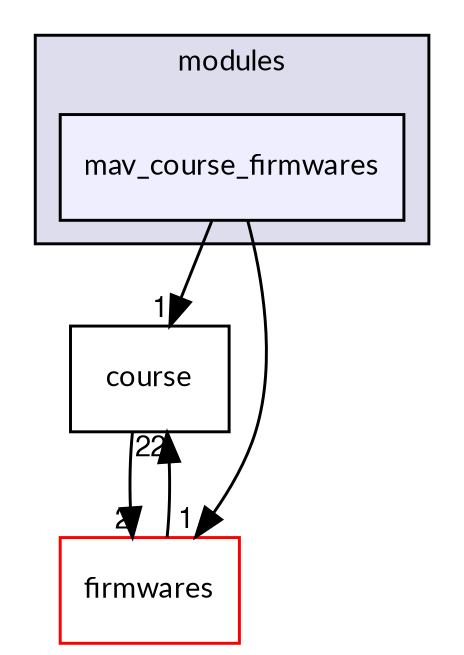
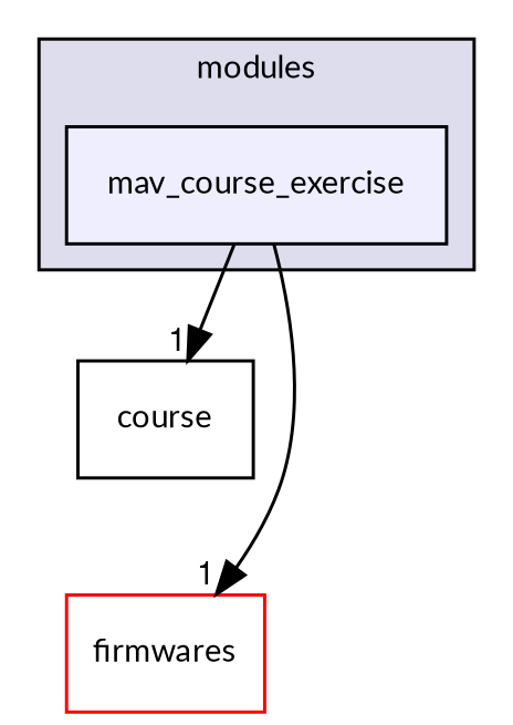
  digraph {
    compound=true
    fontname=Lato
    node [fontname=Lato fontsize=10 shape=box style=filled]
    edge [fontname=Lato headlabel=1 labeldistance=1.5 labelfontname=FreeSans labelfontsize=10]
-   n1 [fillcolor="#eeeeff" label=mav_course_firmwares pencolor=black]
+   n1 [fillcolor="#eeeeff" label=mav_course_exercise pencolor=black]
    n2 [label=course style=""]
    n3 [color=red fillcolor=white label=firmwares]
    subgraph cluster_1 {
      bgcolor="#ddddee"
      fontsize=10
      label=modules
      pencolor=black
      n1
    }
    n1 -> n2
    n1 -> n3
-   n2 -> n3 [headlabel=2]
-   n3 -> n2 [headlabel=22]
  }
